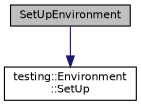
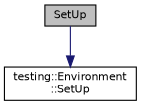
  digraph {
    rankdir=TB
    node [color=black fontname=Helvetica fontsize=10 shape=record]
-   n1 [fillcolor=grey75 fontcolor=black height=0.2 label=SetUpEnvironment style=filled width=0.4]
+   n1 [fillcolor=grey75 fontcolor=black height=0.2 label=SetUp style=filled width=0.4]
    n2 [height=0.2 label="testing::Environment\l::SetUp" width=0.4]
    n1 -> n2 [color=midnightblue fontname=Helvetica fontsize=10 labelfontname=Helvetica labelfontsize=10 style=solid]
  }
